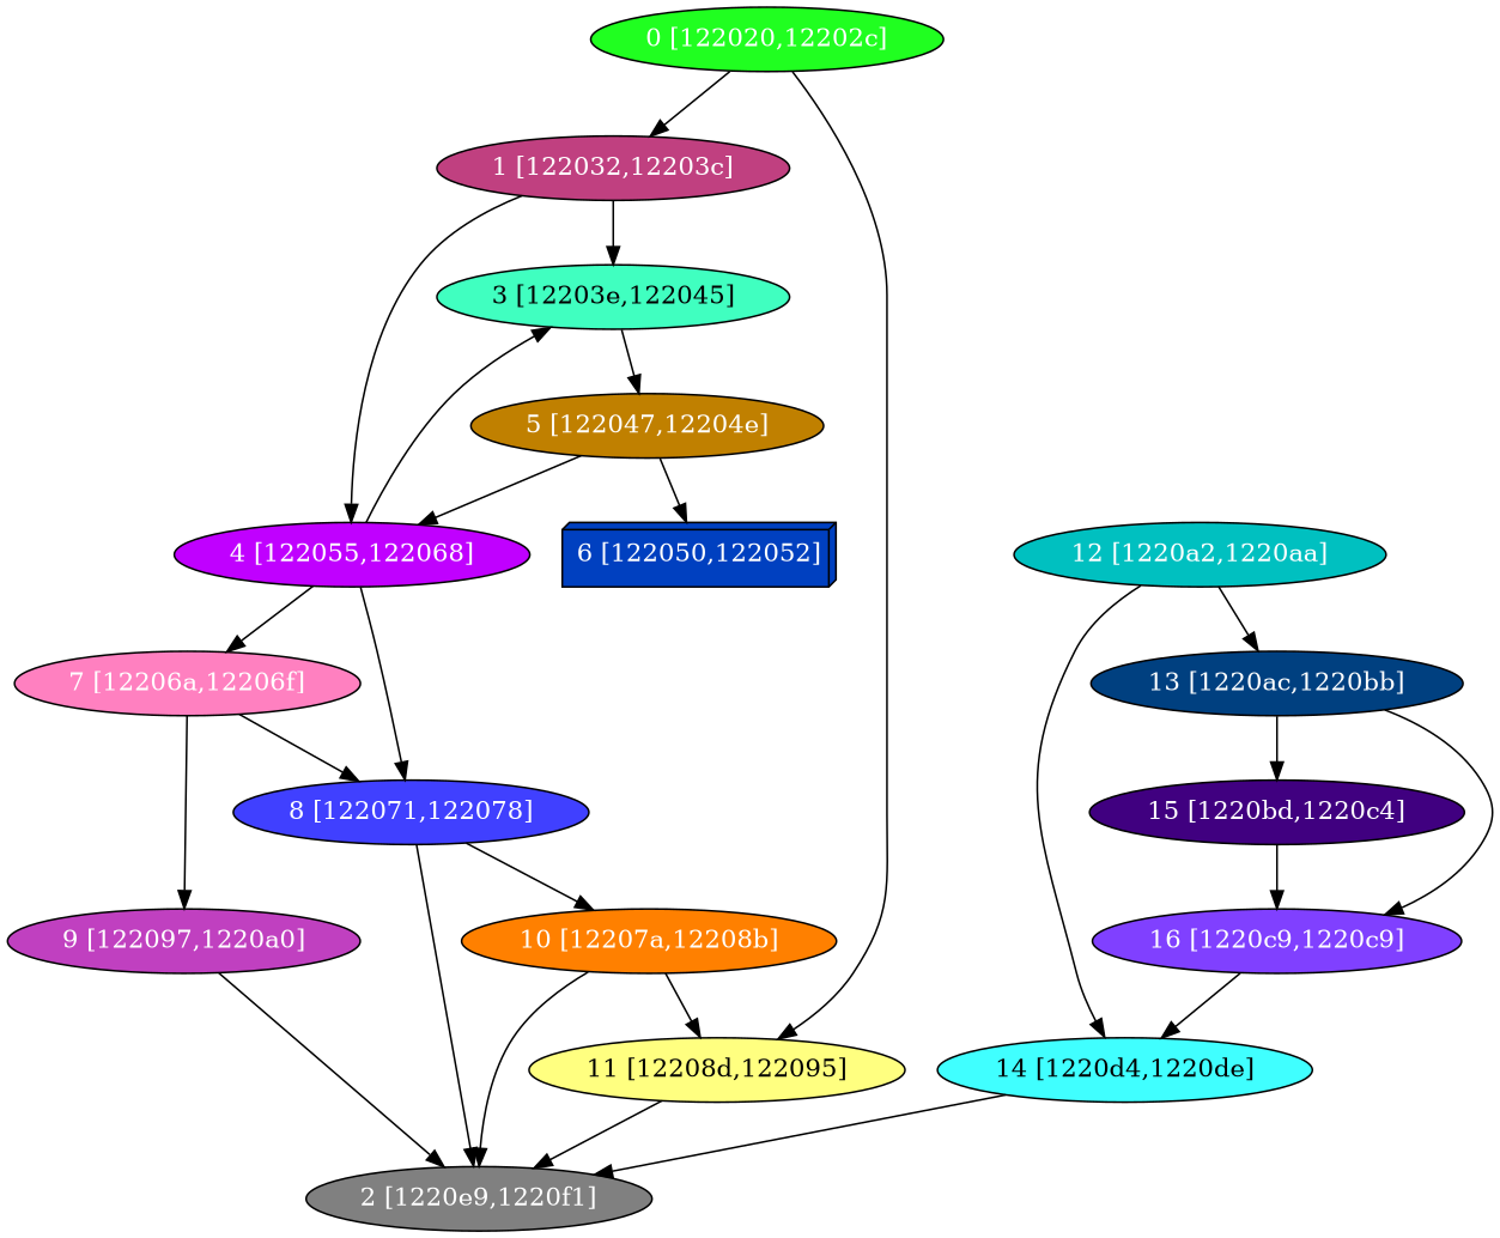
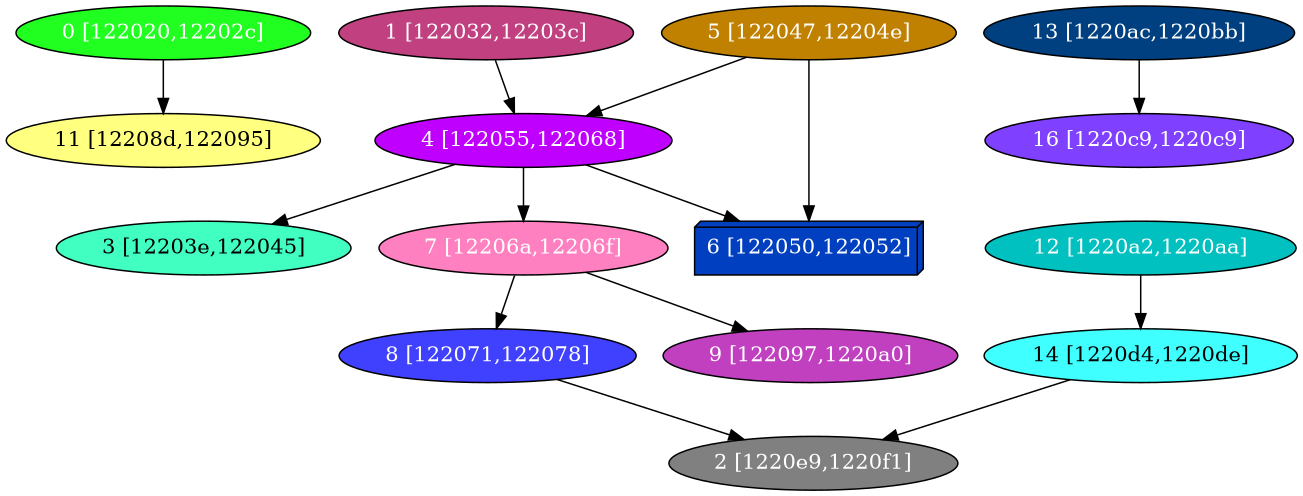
  digraph {
    node [fontcolor="#ffffff" shape=oval style=filled]
    n1 [fillcolor="#20FF20" label="0 [122020,12202c]"]
    n2 [fillcolor="#C04080" label="1 [122032,12203c]"]
    n3 [fillcolor="#FFFF80" fontcolor="#000000" label="11 [12208d,122095]"]
    n4 [fillcolor="#40FFC0" fontcolor="#000000" label="3 [12203e,122045]"]
    n5 [fillcolor="#C000FF" label="4 [122055,122068]"]
    n6 [fillcolor="#808080" label="2 [1220e9,1220f1]"]
    n7 [fillcolor="#C08000" label="5 [122047,12204e]"]
    n8 [fillcolor="#FF80C0" label="7 [12206a,12206f]"]
    n9 [fillcolor="#4040FF" label="8 [122071,122078]"]
    n10 [fillcolor="#0040C0" label="6 [122050,122052]" shape=box3d]
    n11 [fillcolor="#C040C0" label="9 [122097,1220a0]"]
-   n12 [fillcolor="#FF8000" label="10 [12207a,12208b]"]
    n13 [fillcolor="#00C0C0" label="12 [1220a2,1220aa]"]
    n14 [fillcolor="#004080" label="13 [1220ac,1220bb]"]
    n15 [fillcolor="#40FFFF" fontcolor="#000000" label="14 [1220d4,1220de]"]
-   n16 [fillcolor="#400080" label="15 [1220bd,1220c4]"]
    n17 [fillcolor="#8040FF" label="16 [1220c9,1220c9]"]
-   n1 -> n2
    n1 -> n3
-   n2 -> n4
    n2 -> n5
-   n3 -> n6
-   n4 -> n7
    n5 -> n4
    n5 -> n8
-   n5 -> n9
+   n5 -> n10
    n7 -> n5
    n7 -> n10
    n8 -> n9
    n8 -> n11
    n9 -> n6
-   n9 -> n12
-   n11 -> n6
-   n12 -> n3
-   n12 -> n6
-   n13 -> n14
    n13 -> n15
-   n14 -> n16
    n14 -> n17
    n15 -> n6
-   n16 -> n17
-   n17 -> n15
  }
